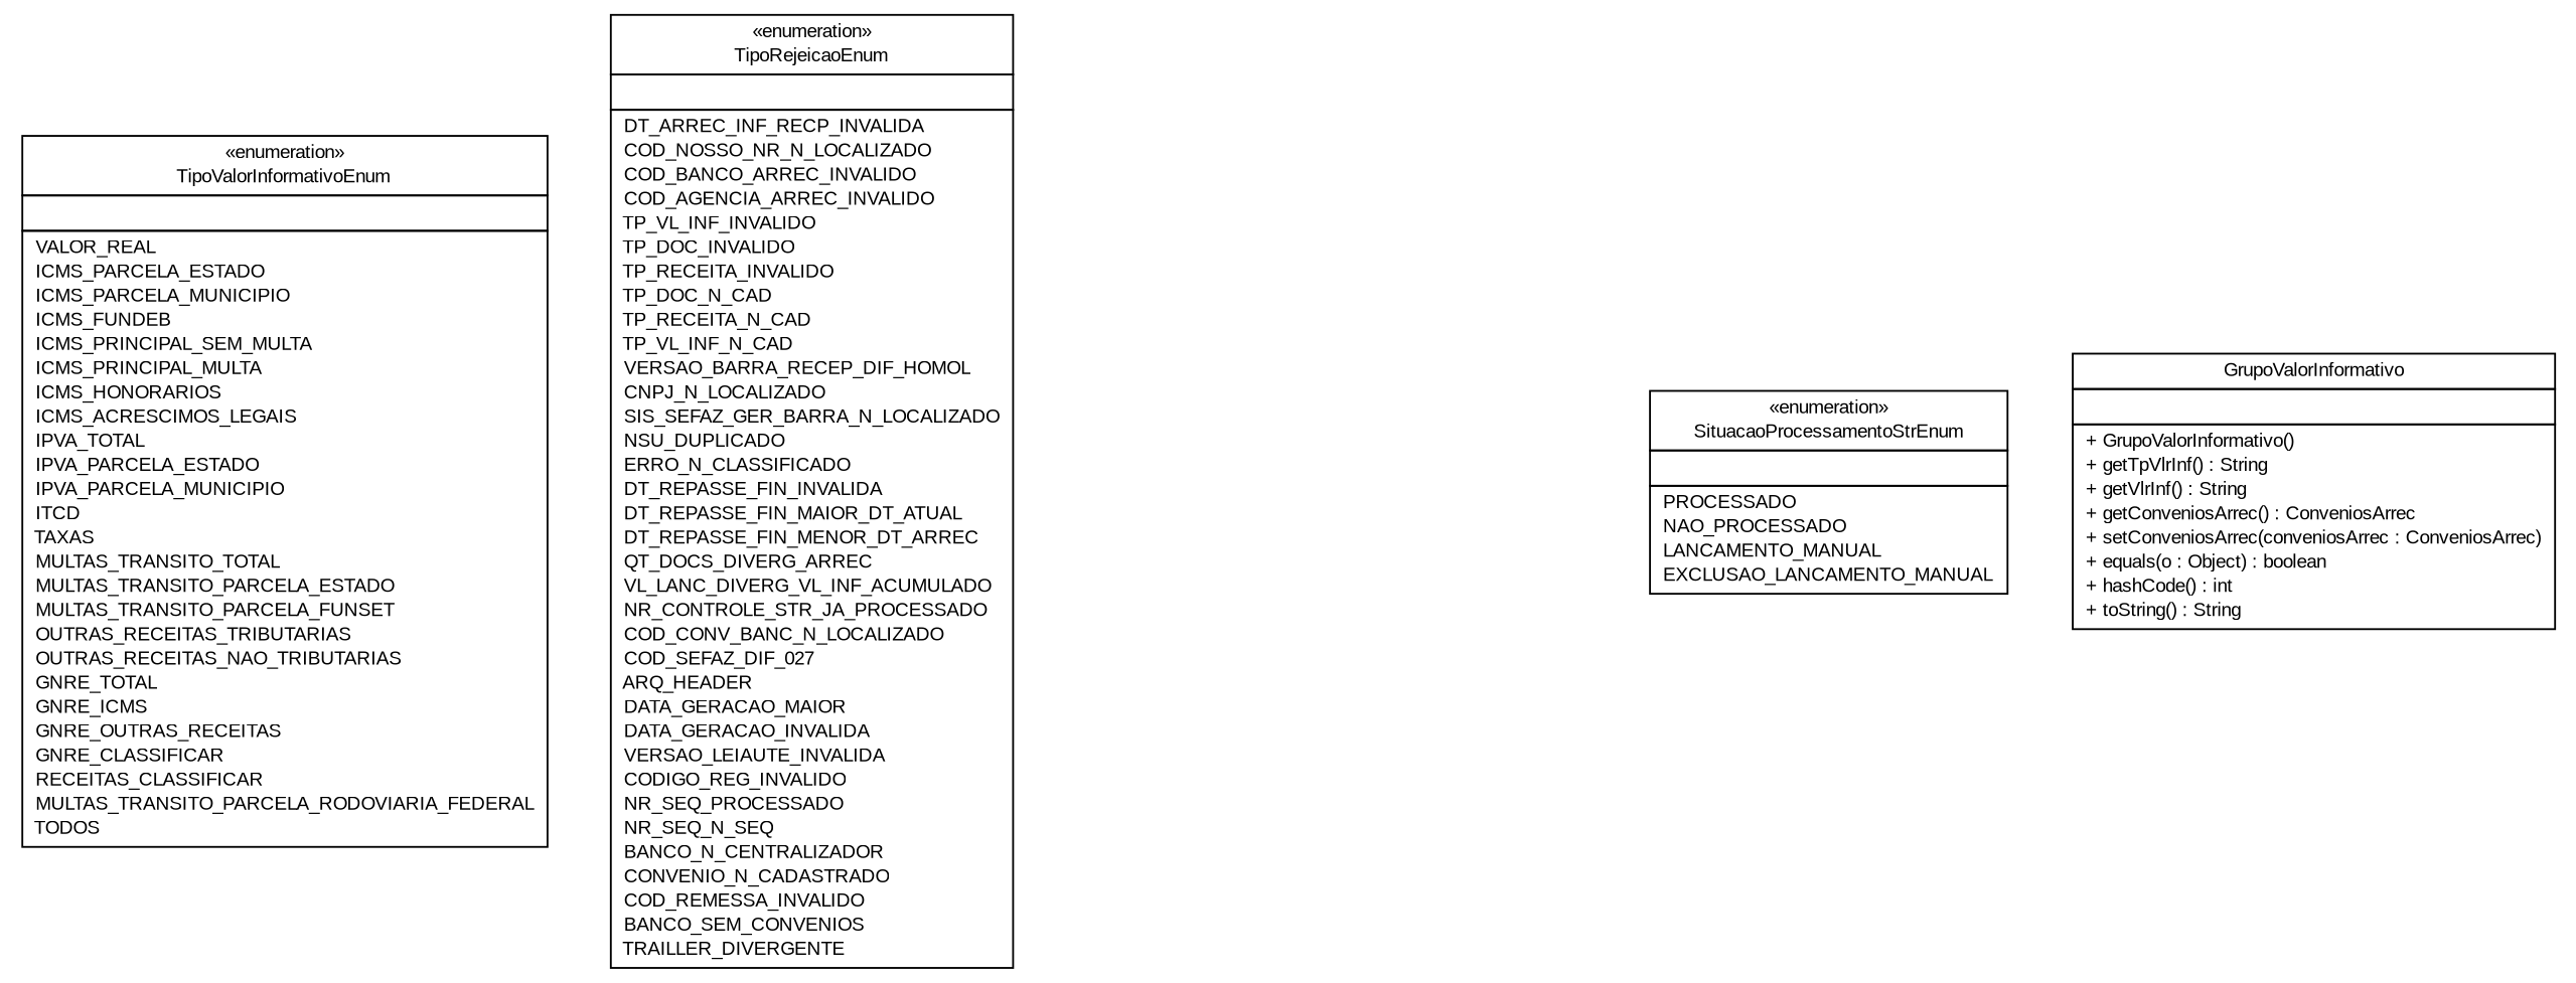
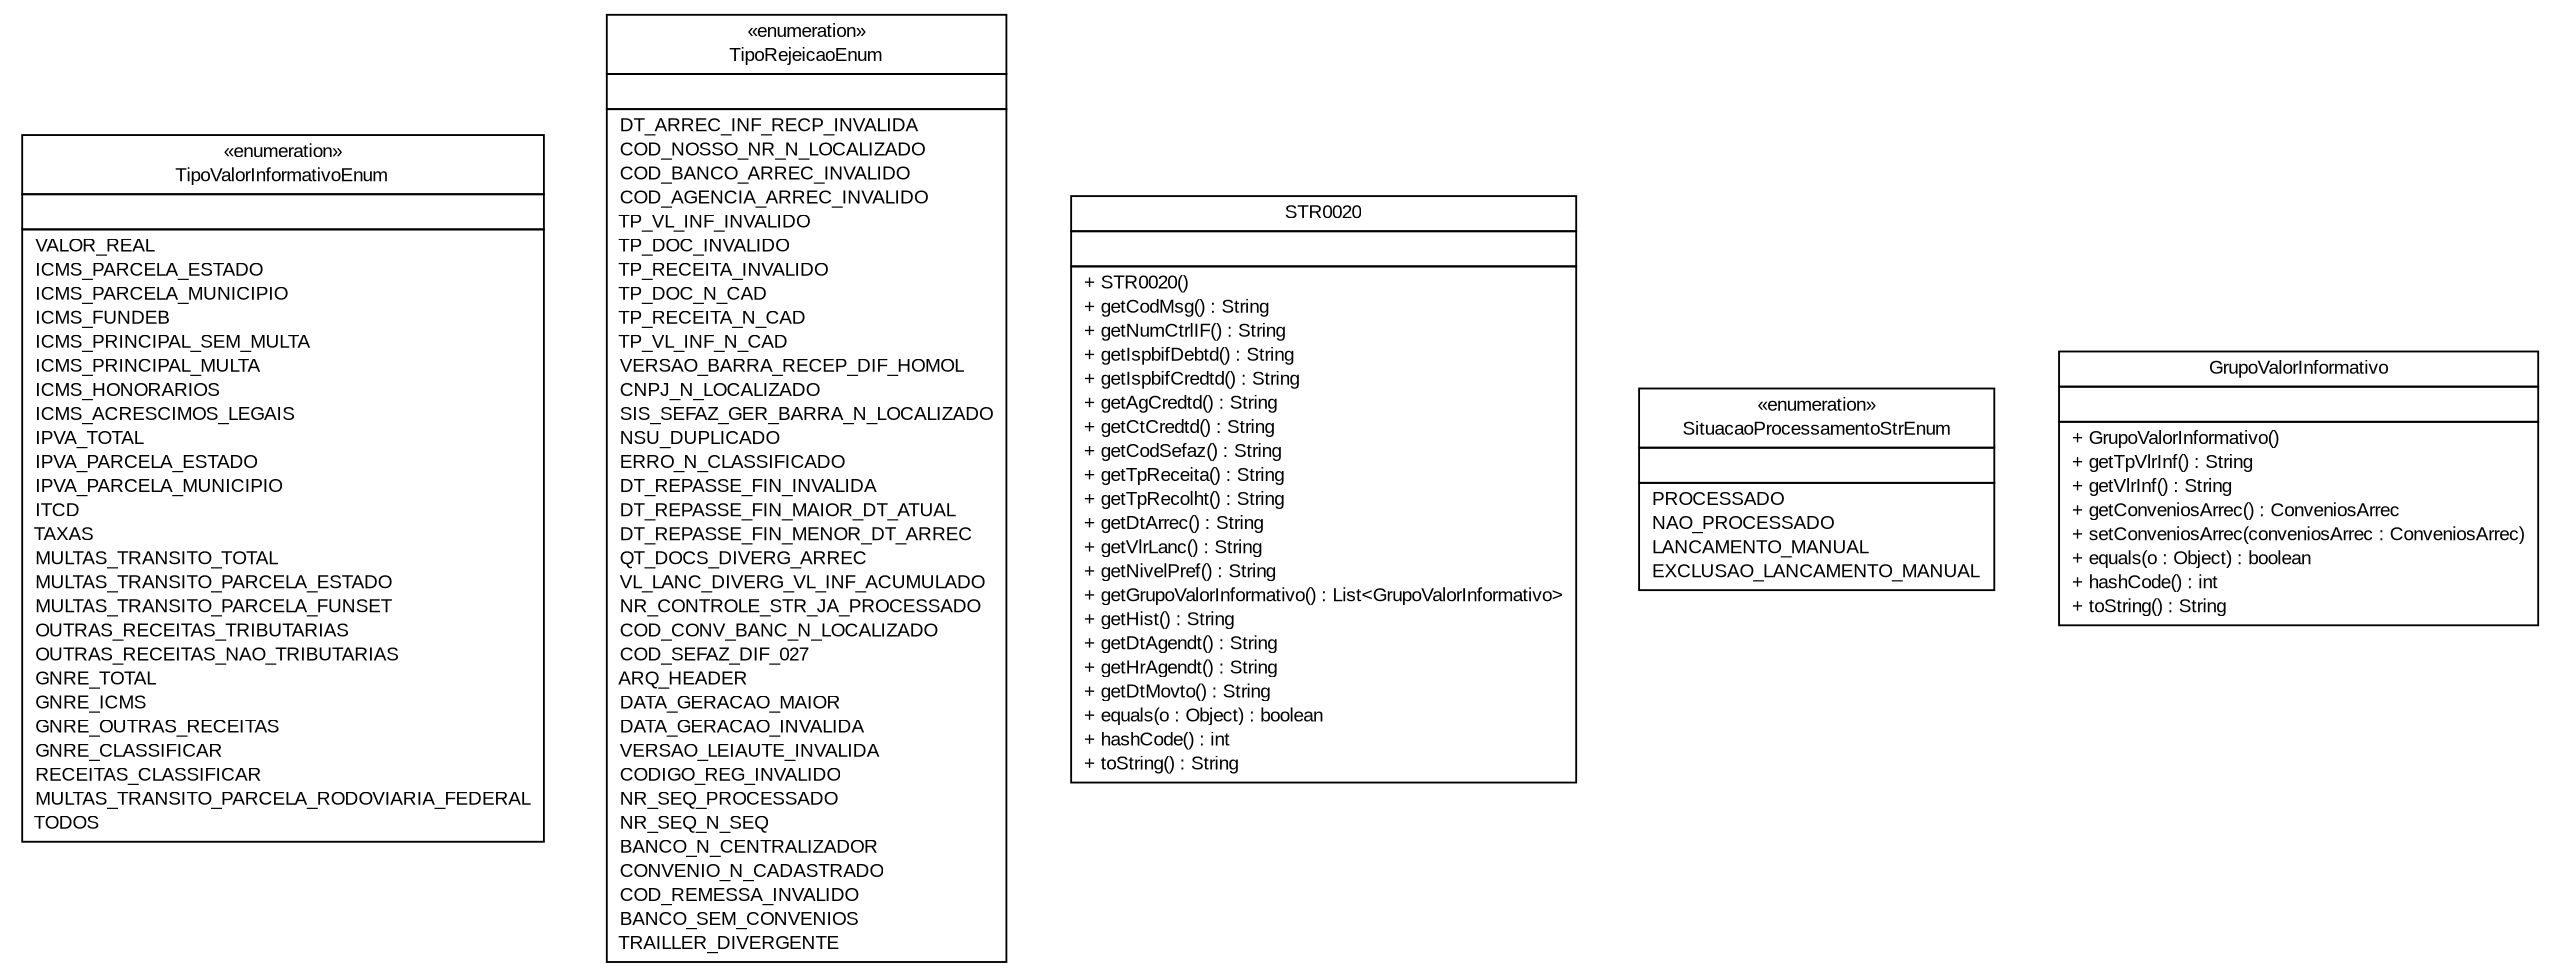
  digraph {
    nodesep=0.25
    ranksep=0.5
    node [fontcolor=black fontname=arial fontsize=10.0 shape=plaintext]
    n1 [label=<<table title="br.gov.to.sefaz.arr.processamento.domain.str.TipoValorInformativoEnum" border="0" cellborder="1" cellspacing="0" cellpadding="2" port="p" href="./TipoValorInformativoEnum.html"> 		<tr><td><table border="0" cellspacing="0" cellpadding="1"> <tr><td align="center" balign="center"> &#171;enumeration&#187; </td></tr> <tr><td align="center" balign="center"> TipoValorInformativoEnum </td></tr> 		</table></td></tr> 		<tr><td><table border="0" cellspacing="0" cellpadding="1"> <tr><td align="left" balign="left">  </td></tr> 		</table></td></tr> 		<tr><td><table border="0" cellspacing="0" cellpadding="1"> <tr><td align="left" balign="left"> VALOR_REAL </td></tr> <tr><td align="left" balign="left"> ICMS_PARCELA_ESTADO </td></tr> <tr><td align="left" balign="left"> ICMS_PARCELA_MUNICIPIO </td></tr> <tr><td align="left" balign="left"> ICMS_FUNDEB </td></tr> <tr><td align="left" balign="left"> ICMS_PRINCIPAL_SEM_MULTA </td></tr> <tr><td align="left" balign="left"> ICMS_PRINCIPAL_MULTA </td></tr> <tr><td align="left" balign="left"> ICMS_HONORARIOS </td></tr> <tr><td align="left" balign="left"> ICMS_ACRESCIMOS_LEGAIS </td></tr> <tr><td align="left" balign="left"> IPVA_TOTAL </td></tr> <tr><td align="left" balign="left"> IPVA_PARCELA_ESTADO </td></tr> <tr><td align="left" balign="left"> IPVA_PARCELA_MUNICIPIO </td></tr> <tr><td align="left" balign="left"> ITCD </td></tr> <tr><td align="left" balign="left"> TAXAS </td></tr> <tr><td align="left" balign="left"> MULTAS_TRANSITO_TOTAL </td></tr> <tr><td align="left" balign="left"> MULTAS_TRANSITO_PARCELA_ESTADO </td></tr> <tr><td align="left" balign="left"> MULTAS_TRANSITO_PARCELA_FUNSET </td></tr> <tr><td align="left" balign="left"> OUTRAS_RECEITAS_TRIBUTARIAS </td></tr> <tr><td align="left" balign="left"> OUTRAS_RECEITAS_NAO_TRIBUTARIAS </td></tr> <tr><td align="left" balign="left"> GNRE_TOTAL </td></tr> <tr><td align="left" balign="left"> GNRE_ICMS </td></tr> <tr><td align="left" balign="left"> GNRE_OUTRAS_RECEITAS </td></tr> <tr><td align="left" balign="left"> GNRE_CLASSIFICAR </td></tr> <tr><td align="left" balign="left"> RECEITAS_CLASSIFICAR </td></tr> <tr><td align="left" balign="left"> MULTAS_TRANSITO_PARCELA_RODOVIARIA_FEDERAL </td></tr> <tr><td align="left" balign="left"> TODOS </td></tr> 		</table></td></tr> 		</table>>]
    n2 [label=<<table title="br.gov.to.sefaz.arr.processamento.domain.str.TipoRejeicaoEnum" border="0" cellborder="1" cellspacing="0" cellpadding="2" port="p" href="./TipoRejeicaoEnum.html"> 		<tr><td><table border="0" cellspacing="0" cellpadding="1"> <tr><td align="center" balign="center"> &#171;enumeration&#187; </td></tr> <tr><td align="center" balign="center"> TipoRejeicaoEnum </td></tr> 		</table></td></tr> 		<tr><td><table border="0" cellspacing="0" cellpadding="1"> <tr><td align="left" balign="left">  </td></tr> 		</table></td></tr> 		<tr><td><table border="0" cellspacing="0" cellpadding="1"> <tr><td align="left" balign="left"> DT_ARREC_INF_RECP_INVALIDA </td></tr> <tr><td align="left" balign="left"> COD_NOSSO_NR_N_LOCALIZADO </td></tr> <tr><td align="left" balign="left"> COD_BANCO_ARREC_INVALIDO </td></tr> <tr><td align="left" balign="left"> COD_AGENCIA_ARREC_INVALIDO </td></tr> <tr><td align="left" balign="left"> TP_VL_INF_INVALIDO </td></tr> <tr><td align="left" balign="left"> TP_DOC_INVALIDO </td></tr> <tr><td align="left" balign="left"> TP_RECEITA_INVALIDO </td></tr> <tr><td align="left" balign="left"> TP_DOC_N_CAD </td></tr> <tr><td align="left" balign="left"> TP_RECEITA_N_CAD </td></tr> <tr><td align="left" balign="left"> TP_VL_INF_N_CAD </td></tr> <tr><td align="left" balign="left"> VERSAO_BARRA_RECEP_DIF_HOMOL </td></tr> <tr><td align="left" balign="left"> CNPJ_N_LOCALIZADO </td></tr> <tr><td align="left" balign="left"> SIS_SEFAZ_GER_BARRA_N_LOCALIZADO </td></tr> <tr><td align="left" balign="left"> NSU_DUPLICADO </td></tr> <tr><td align="left" balign="left"> ERRO_N_CLASSIFICADO </td></tr> <tr><td align="left" balign="left"> DT_REPASSE_FIN_INVALIDA </td></tr> <tr><td align="left" balign="left"> DT_REPASSE_FIN_MAIOR_DT_ATUAL </td></tr> <tr><td align="left" balign="left"> DT_REPASSE_FIN_MENOR_DT_ARREC </td></tr> <tr><td align="left" balign="left"> QT_DOCS_DIVERG_ARREC </td></tr> <tr><td align="left" balign="left"> VL_LANC_DIVERG_VL_INF_ACUMULADO </td></tr> <tr><td align="left" balign="left"> NR_CONTROLE_STR_JA_PROCESSADO </td></tr> <tr><td align="left" balign="left"> COD_CONV_BANC_N_LOCALIZADO </td></tr> <tr><td align="left" balign="left"> COD_SEFAZ_DIF_027 </td></tr> <tr><td align="left" balign="left"> ARQ_HEADER </td></tr> <tr><td align="left" balign="left"> DATA_GERACAO_MAIOR </td></tr> <tr><td align="left" balign="left"> DATA_GERACAO_INVALIDA </td></tr> <tr><td align="left" balign="left"> VERSAO_LEIAUTE_INVALIDA </td></tr> <tr><td align="left" balign="left"> CODIGO_REG_INVALIDO </td></tr> <tr><td align="left" balign="left"> NR_SEQ_PROCESSADO </td></tr> <tr><td align="left" balign="left"> NR_SEQ_N_SEQ </td></tr> <tr><td align="left" balign="left"> BANCO_N_CENTRALIZADOR </td></tr> <tr><td align="left" balign="left"> CONVENIO_N_CADASTRADO </td></tr> <tr><td align="left" balign="left"> COD_REMESSA_INVALIDO </td></tr> <tr><td align="left" balign="left"> BANCO_SEM_CONVENIOS </td></tr> <tr><td align="left" balign="left"> TRAILLER_DIVERGENTE </td></tr> 		</table></td></tr> 		</table>>]
+   n3 [label=<<table title="br.gov.to.sefaz.arr.processamento.domain.str.STR0020" border="0" cellborder="1" cellspacing="0" cellpadding="2" port="p" href="./STR0020.html"> 		<tr><td><table border="0" cellspacing="0" cellpadding="1"> <tr><td align="center" balign="center"> STR0020 </td></tr> 		</table></td></tr> 		<tr><td><table border="0" cellspacing="0" cellpadding="1"> <tr><td align="left" balign="left">  </td></tr> 		</table></td></tr> 		<tr><td><table border="0" cellspacing="0" cellpadding="1"> <tr><td align="left" balign="left"> + STR0020() </td></tr> <tr><td align="left" balign="left"> + getCodMsg() : String </td></tr> <tr><td align="left" balign="left"> + getNumCtrlIF() : String </td></tr> <tr><td align="left" balign="left"> + getIspbifDebtd() : String </td></tr> <tr><td align="left" balign="left"> + getIspbifCredtd() : String </td></tr> <tr><td align="left" balign="left"> + getAgCredtd() : String </td></tr> <tr><td align="left" balign="left"> + getCtCredtd() : String </td></tr> <tr><td align="left" balign="left"> + getCodSefaz() : String </td></tr> <tr><td align="left" balign="left"> + getTpReceita() : String </td></tr> <tr><td align="left" balign="left"> + getTpRecolht() : String </td></tr> <tr><td align="left" balign="left"> + getDtArrec() : String </td></tr> <tr><td align="left" balign="left"> + getVlrLanc() : String </td></tr> <tr><td align="left" balign="left"> + getNivelPref() : String </td></tr> <tr><td align="left" balign="left"> + getGrupoValorInformativo() : List&lt;GrupoValorInformativo&gt; </td></tr> <tr><td align="left" balign="left"> + getHist() : String </td></tr> <tr><td align="left" balign="left"> + getDtAgendt() : String </td></tr> <tr><td align="left" balign="left"> + getHrAgendt() : String </td></tr> <tr><td align="left" balign="left"> + getDtMovto() : String </td></tr> <tr><td align="left" balign="left"> + equals(o : Object) : boolean </td></tr> <tr><td align="left" balign="left"> + hashCode() : int </td></tr> <tr><td align="left" balign="left"> + toString() : String </td></tr> 		</table></td></tr> 		</table>>]
    n4 [label=<<table title="br.gov.to.sefaz.arr.processamento.domain.str.SituacaoProcessamentoStrEnum" border="0" cellborder="1" cellspacing="0" cellpadding="2" port="p" href="./SituacaoProcessamentoStrEnum.html"> 		<tr><td><table border="0" cellspacing="0" cellpadding="1"> <tr><td align="center" balign="center"> &#171;enumeration&#187; </td></tr> <tr><td align="center" balign="center"> SituacaoProcessamentoStrEnum </td></tr> 		</table></td></tr> 		<tr><td><table border="0" cellspacing="0" cellpadding="1"> <tr><td align="left" balign="left">  </td></tr> 		</table></td></tr> 		<tr><td><table border="0" cellspacing="0" cellpadding="1"> <tr><td align="left" balign="left"> PROCESSADO </td></tr> <tr><td align="left" balign="left"> NAO_PROCESSADO </td></tr> <tr><td align="left" balign="left"> LANCAMENTO_MANUAL </td></tr> <tr><td align="left" balign="left"> EXCLUSAO_LANCAMENTO_MANUAL </td></tr> 		</table></td></tr> 		</table>>]
    n5 [label=<<table title="br.gov.to.sefaz.arr.processamento.domain.str.GrupoValorInformativo" border="0" cellborder="1" cellspacing="0" cellpadding="2" port="p" href="./GrupoValorInformativo.html"> 		<tr><td><table border="0" cellspacing="0" cellpadding="1"> <tr><td align="center" balign="center"> GrupoValorInformativo </td></tr> 		</table></td></tr> 		<tr><td><table border="0" cellspacing="0" cellpadding="1"> <tr><td align="left" balign="left">  </td></tr> 		</table></td></tr> 		<tr><td><table border="0" cellspacing="0" cellpadding="1"> <tr><td align="left" balign="left"> + GrupoValorInformativo() </td></tr> <tr><td align="left" balign="left"> + getTpVlrInf() : String </td></tr> <tr><td align="left" balign="left"> + getVlrInf() : String </td></tr> <tr><td align="left" balign="left"> + getConveniosArrec() : ConveniosArrec </td></tr> <tr><td align="left" balign="left"> + setConveniosArrec(conveniosArrec : ConveniosArrec) </td></tr> <tr><td align="left" balign="left"> + equals(o : Object) : boolean </td></tr> <tr><td align="left" balign="left"> + hashCode() : int </td></tr> <tr><td align="left" balign="left"> + toString() : String </td></tr> 		</table></td></tr> 		</table>>]
  }
